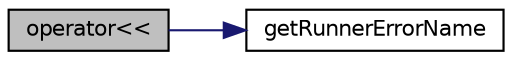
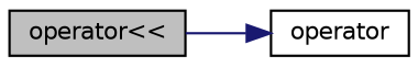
  digraph {
    rankdir=LR
    node [color=black fontname=Helvetica fontsize=10 shape=record style=filled]
    n1 [fillcolor=grey75 fontcolor=black height=0.2 label="operator\<\<" width=0.4]
-   n2 [fillcolor=white height=0.2 label=getRunnerErrorName width=0.4]
+   n2 [fillcolor=white height=0.2 label=operator width=0.4]
    n1 -> n2 [color=midnightblue fontname=Helvetica fontsize=10 labelfontname=Helvetica labelfontsize=10 style=solid]
  }
